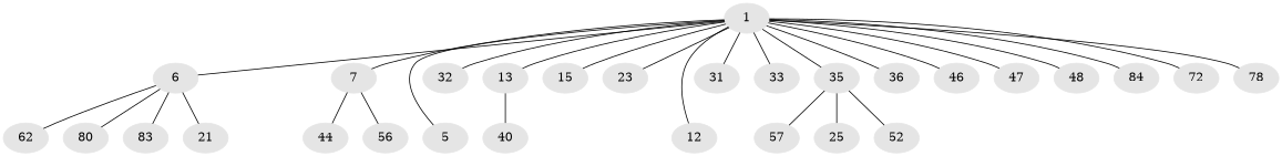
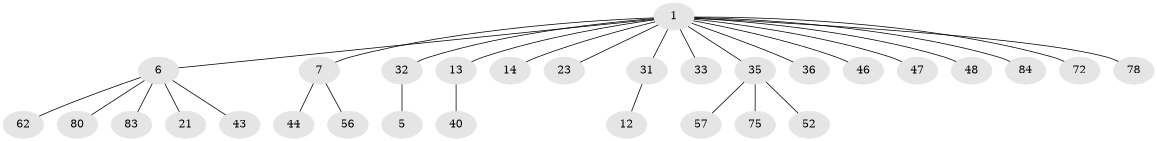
  graph {
    fontname="DejaVu Serif"
    node [color=gray90 fontname="DejaVu Serif" style=filled]
    edge [fontname="DejaVu Serif"]
    1 [super="+2+3+4+86+22+8"]
    5 [super="+19+82+18"]
    6 [super="+11+9+37"]
    7 [super="+10"]
    12 [super="+17"]
    13 [super="+30"]
-   15 [super="+63+53"]
+   15 [super="+63+53" label=14]
    23 [super="+64+58"]
    31
    32 [super="+51"]
    33 [super="+55+39"]
    35 [super="+45+50"]
    36
    46
    47
    48 [super="+70"]
    n17 [label=84]
    72
    78 [super="+79"]
    21 [super="+41+28+24"]
+   43
    62
    80
    83
    44
    56 [super="+60+65"]
    40
    52 [super="+85"]
    57
-   75 [label=25]
-   1 -- 5
+   75
+   32 -- 5
    1 -- 6
    1 -- 7
-   1 -- 12
+   31 -- 12
    1 -- 13
    1 -- 15
    1 -- 23
    1 -- 31
    1 -- 32
    1 -- 33
    1 -- 35
    1 -- 36
    1 -- 46
    1 -- 47
    1 -- 48
    1 -- n17
    1 -- 72
    1 -- 78
    6 -- 21
+   6 -- 43
    6 -- 62
    6 -- 80
    6 -- 83
    7 -- 44
    7 -- 56
    13 -- 40
    35 -- 52
    35 -- 57
    35 -- 75
  }
